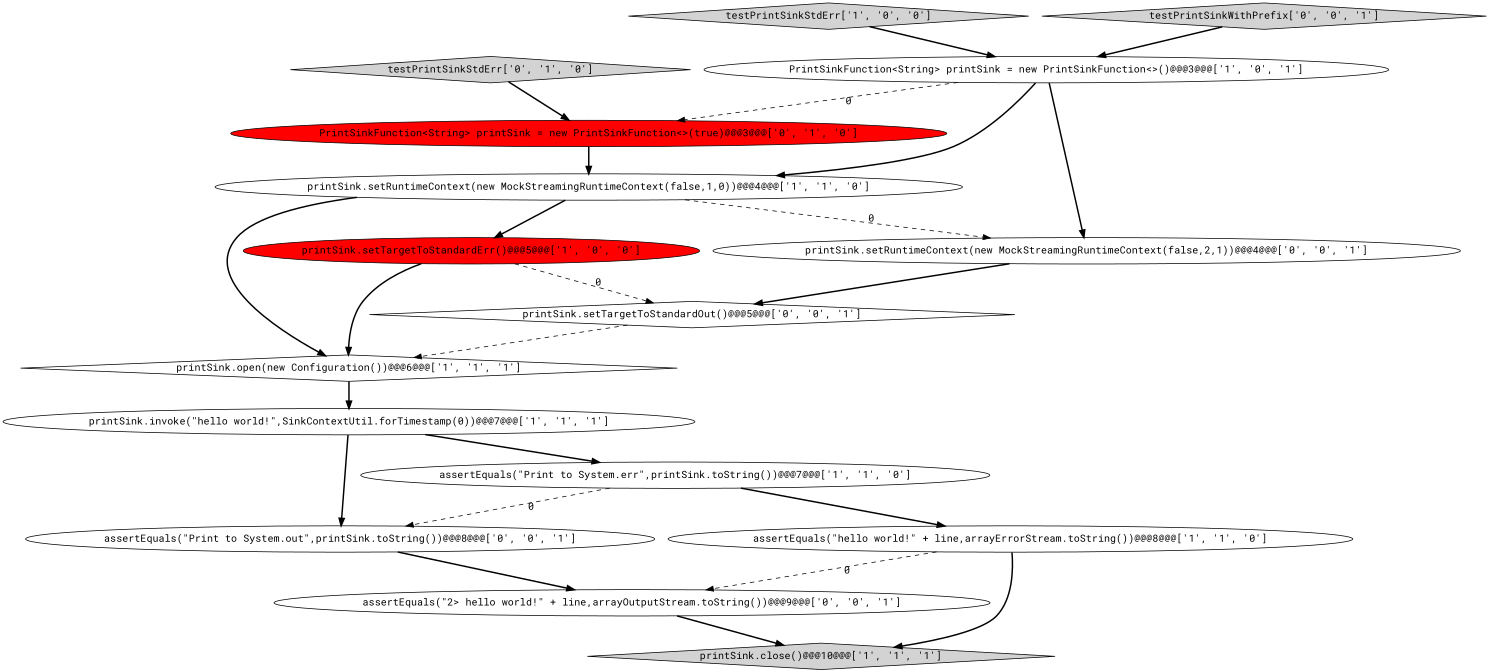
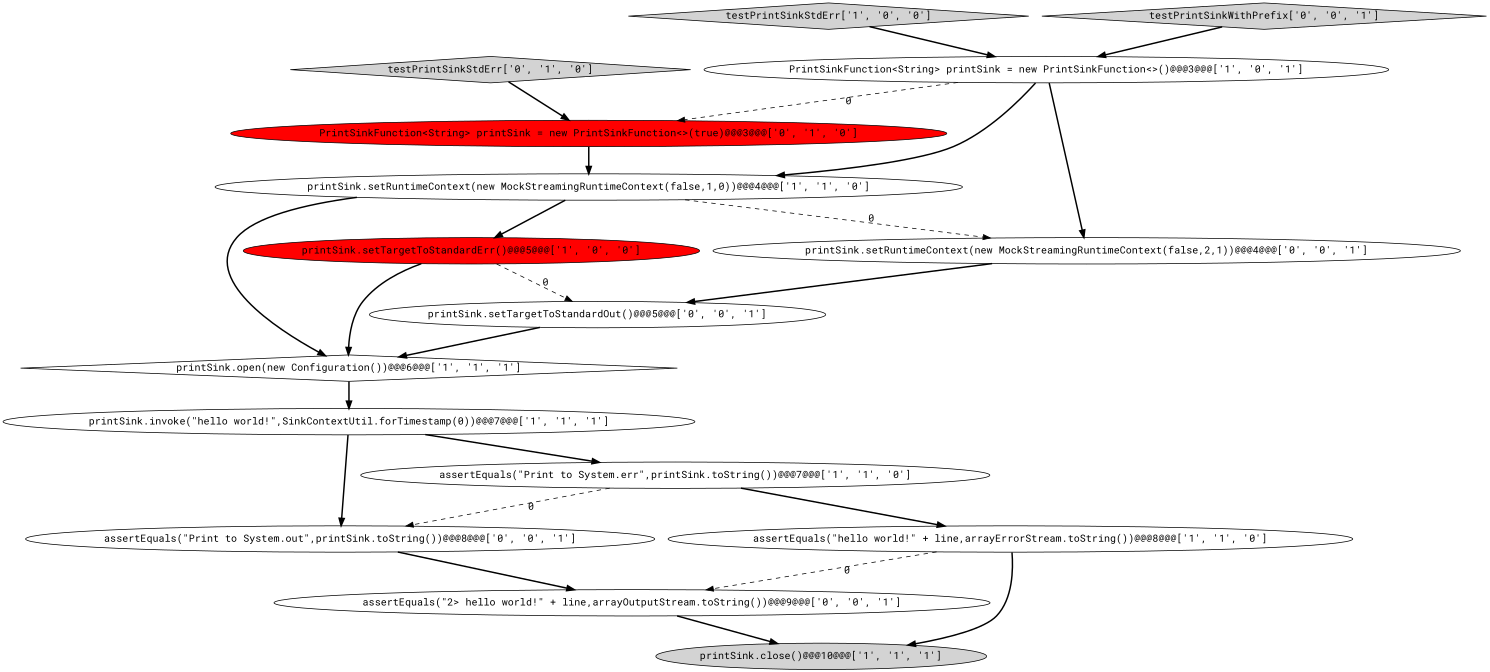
  digraph {
    fontname="Roboto Mono"
    node [fillcolor=white fontname="Roboto Mono" shape=ellipse style=filled]
    edge [fontname="Roboto Mono" style=bold]
    n1 [label="printSink.invoke(\"hello world!\",SinkContextUtil.forTimestamp(0))@@@7@@@['1', '1', '1']"]
    n2 [label="assertEquals(\"Print to System.out\",printSink.toString())@@@8@@@['0', '0', '1']"]
    n3 [label="assertEquals(\"Print to System.err\",printSink.toString())@@@7@@@['1', '1', '0']"]
    n4 [label="assertEquals(\"2> hello world!\" + line,arrayOutputStream.toString())@@@9@@@['0', '0', '1']"]
    n5 [label="assertEquals(\"hello world!\" + line,arrayErrorStream.toString())@@@8@@@['1', '1', '0']"]
    n6 [fillcolor=red label="printSink.setTargetToStandardErr()@@@5@@@['1', '0', '0']"]
-   n7 [label="printSink.setTargetToStandardOut()@@@5@@@['0', '0', '1']" shape=diamond]
+   n7 [label="printSink.setTargetToStandardOut()@@@5@@@['0', '0', '1']"]
    n8 [label="printSink.open(new Configuration())@@@6@@@['1', '1', '1']" shape=diamond]
-   n9 [fillcolor=lightgray label="printSink.close()@@@10@@@['1', '1', '1']" shape=diamond]
+   n9 [fillcolor=lightgray label="printSink.close()@@@10@@@['1', '1', '1']"]
    n10 [label="printSink.setRuntimeContext(new MockStreamingRuntimeContext(false,2,1))@@@4@@@['0', '0', '1']"]
    n11 [fillcolor=lightgray label="testPrintSinkStdErr['1', '0', '0']" shape=diamond]
    n12 [label="PrintSinkFunction<String> printSink = new PrintSinkFunction<>()@@@3@@@['1', '0', '1']"]
    n13 [label="printSink.setRuntimeContext(new MockStreamingRuntimeContext(false,1,0))@@@4@@@['1', '1', '0']"]
    n14 [fillcolor=red label="PrintSinkFunction<String> printSink = new PrintSinkFunction<>(true)@@@3@@@['0', '1', '0']"]
    n15 [fillcolor=lightgray label="testPrintSinkWithPrefix['0', '0', '1']" shape=diamond]
    n16 [fillcolor=lightgray label="testPrintSinkStdErr['0', '1', '0']" shape=diamond]
    n1 -> n2
    n1 -> n3
    n2 -> n4
    n3 -> n2 [label=0 style=dashed]
    n3 -> n5
    n4 -> n9
    n5 -> n4 [label=0 style=dashed]
    n5 -> n9
    n6 -> n7 [label=0 style=dashed]
    n6 -> n8
-   n7 -> n8 [style=dashed]
+   n7 -> n8
    n8 -> n1
    n10 -> n7
    n11 -> n12
    n12 -> n10
    n12 -> n13
    n12 -> n14 [label=0 style=dashed]
    n13 -> n6
    n13 -> n8
    n13 -> n10 [label=0 style=dashed]
    n14 -> n13
    n15 -> n12
    n16 -> n14
  }
